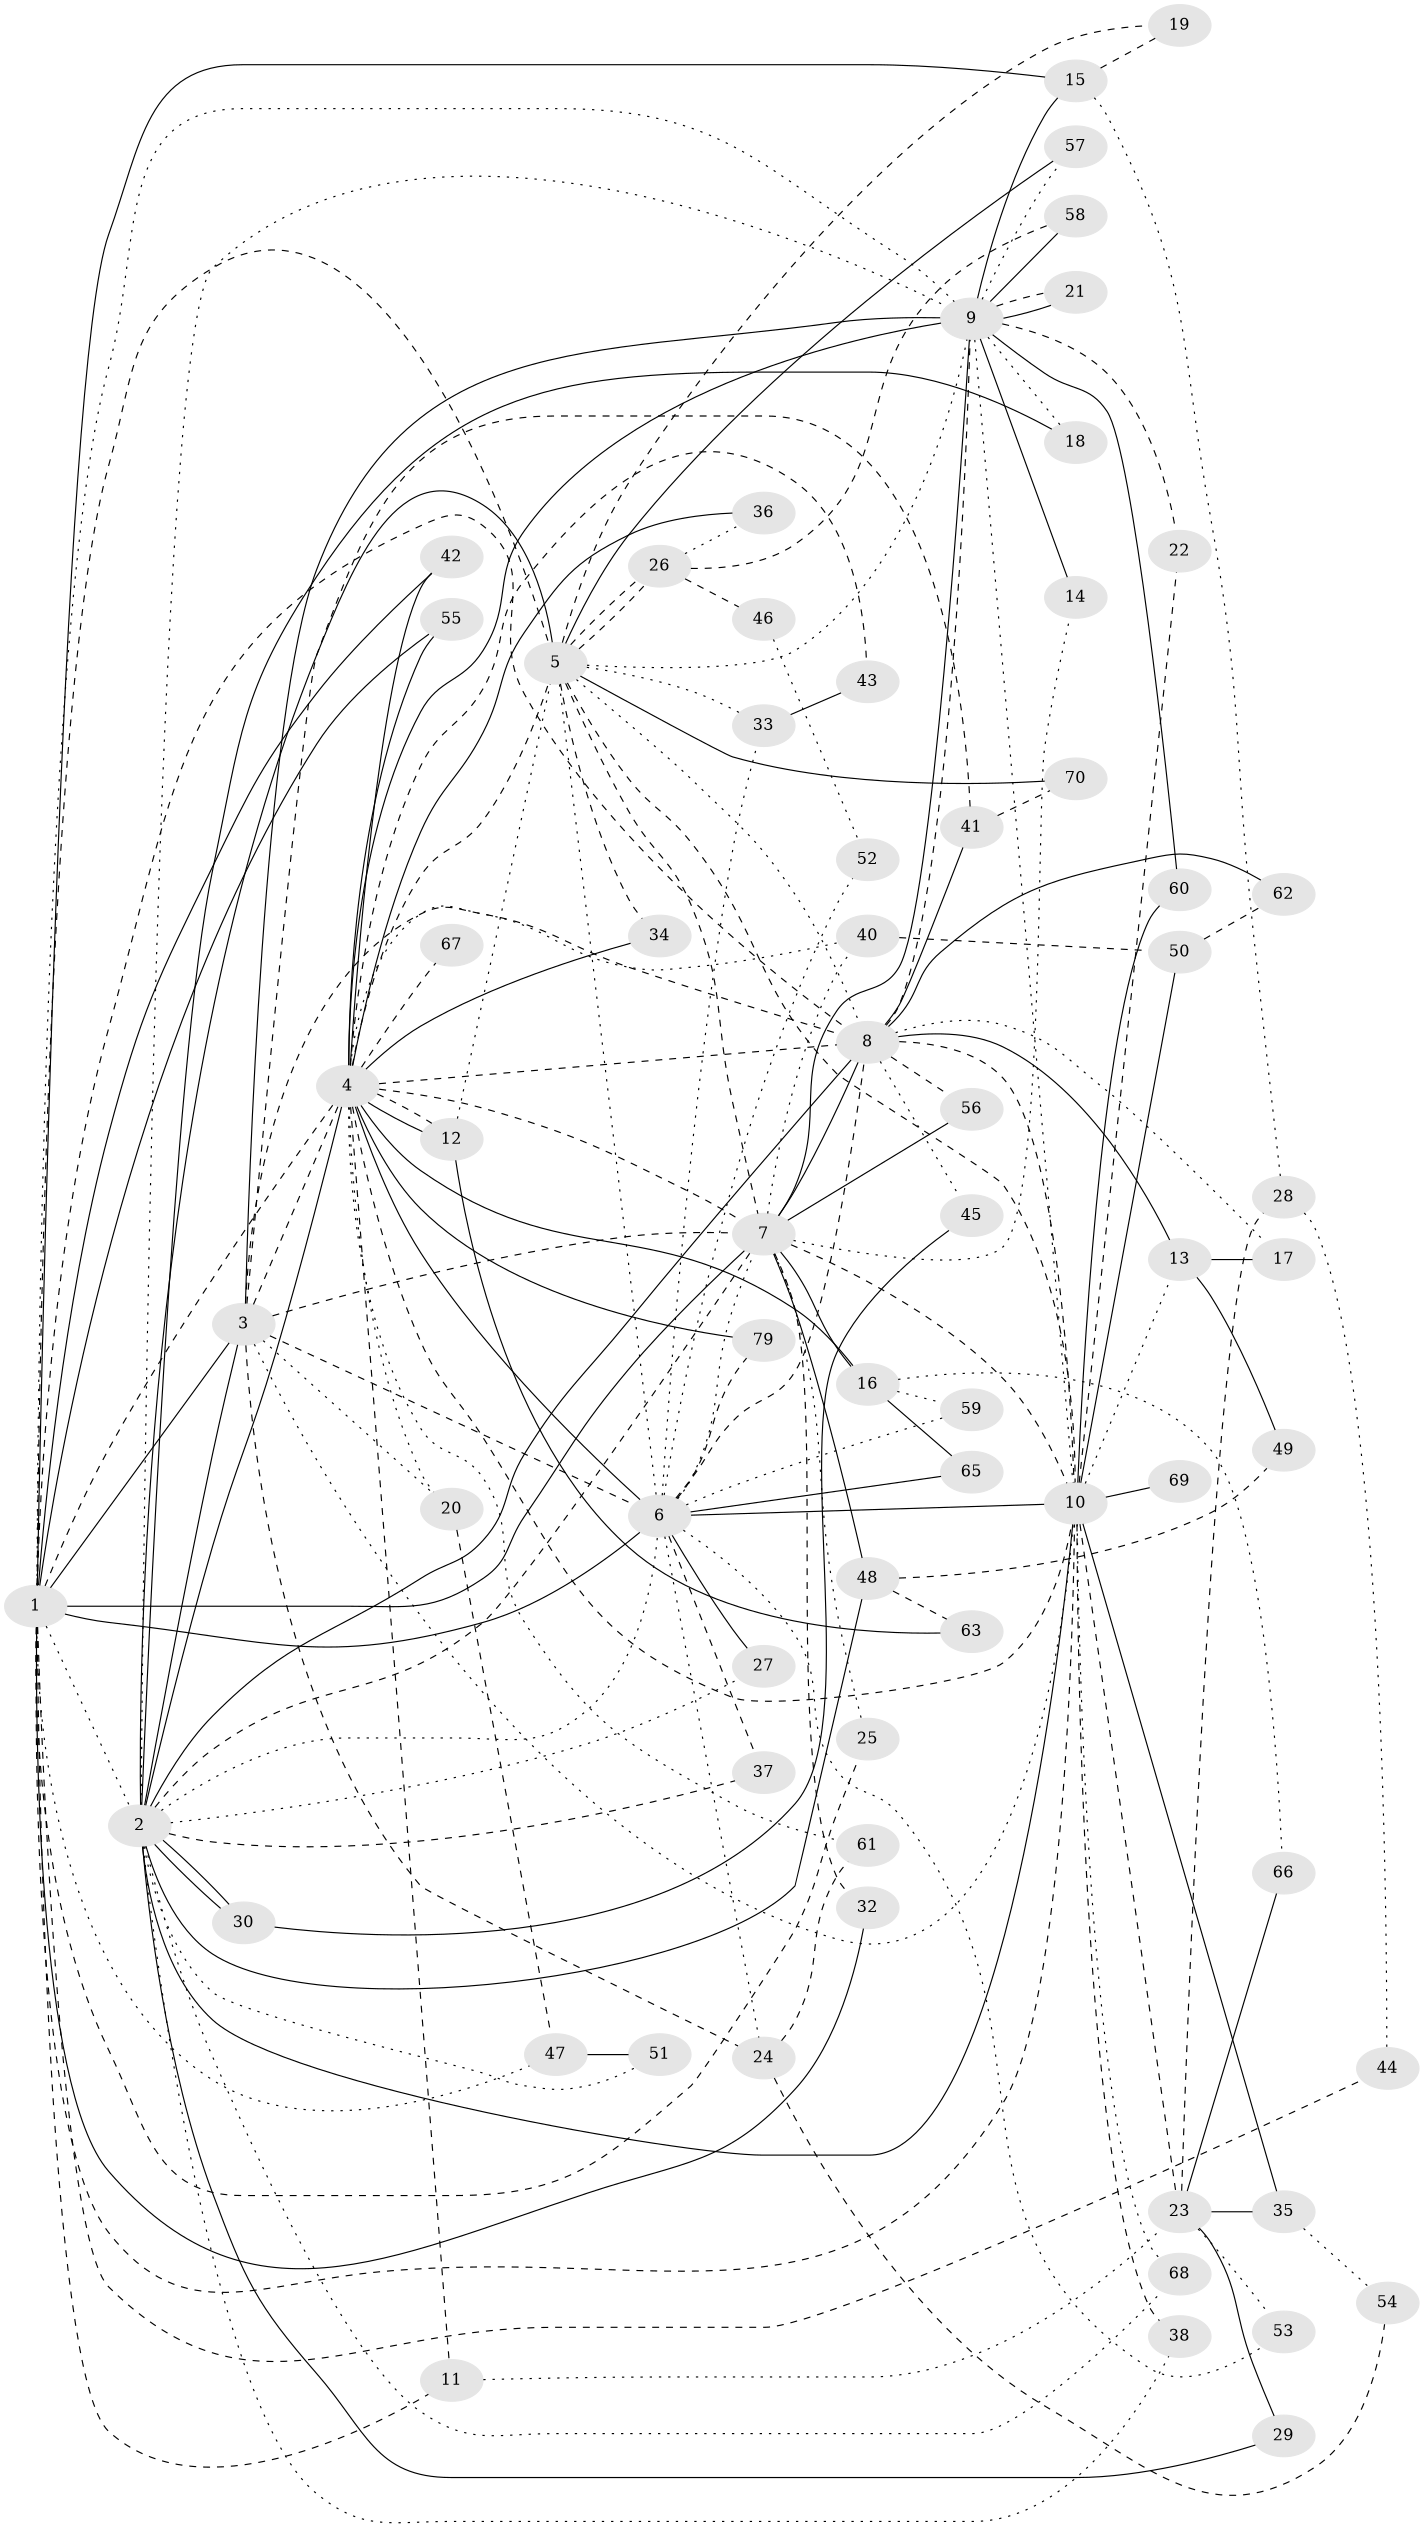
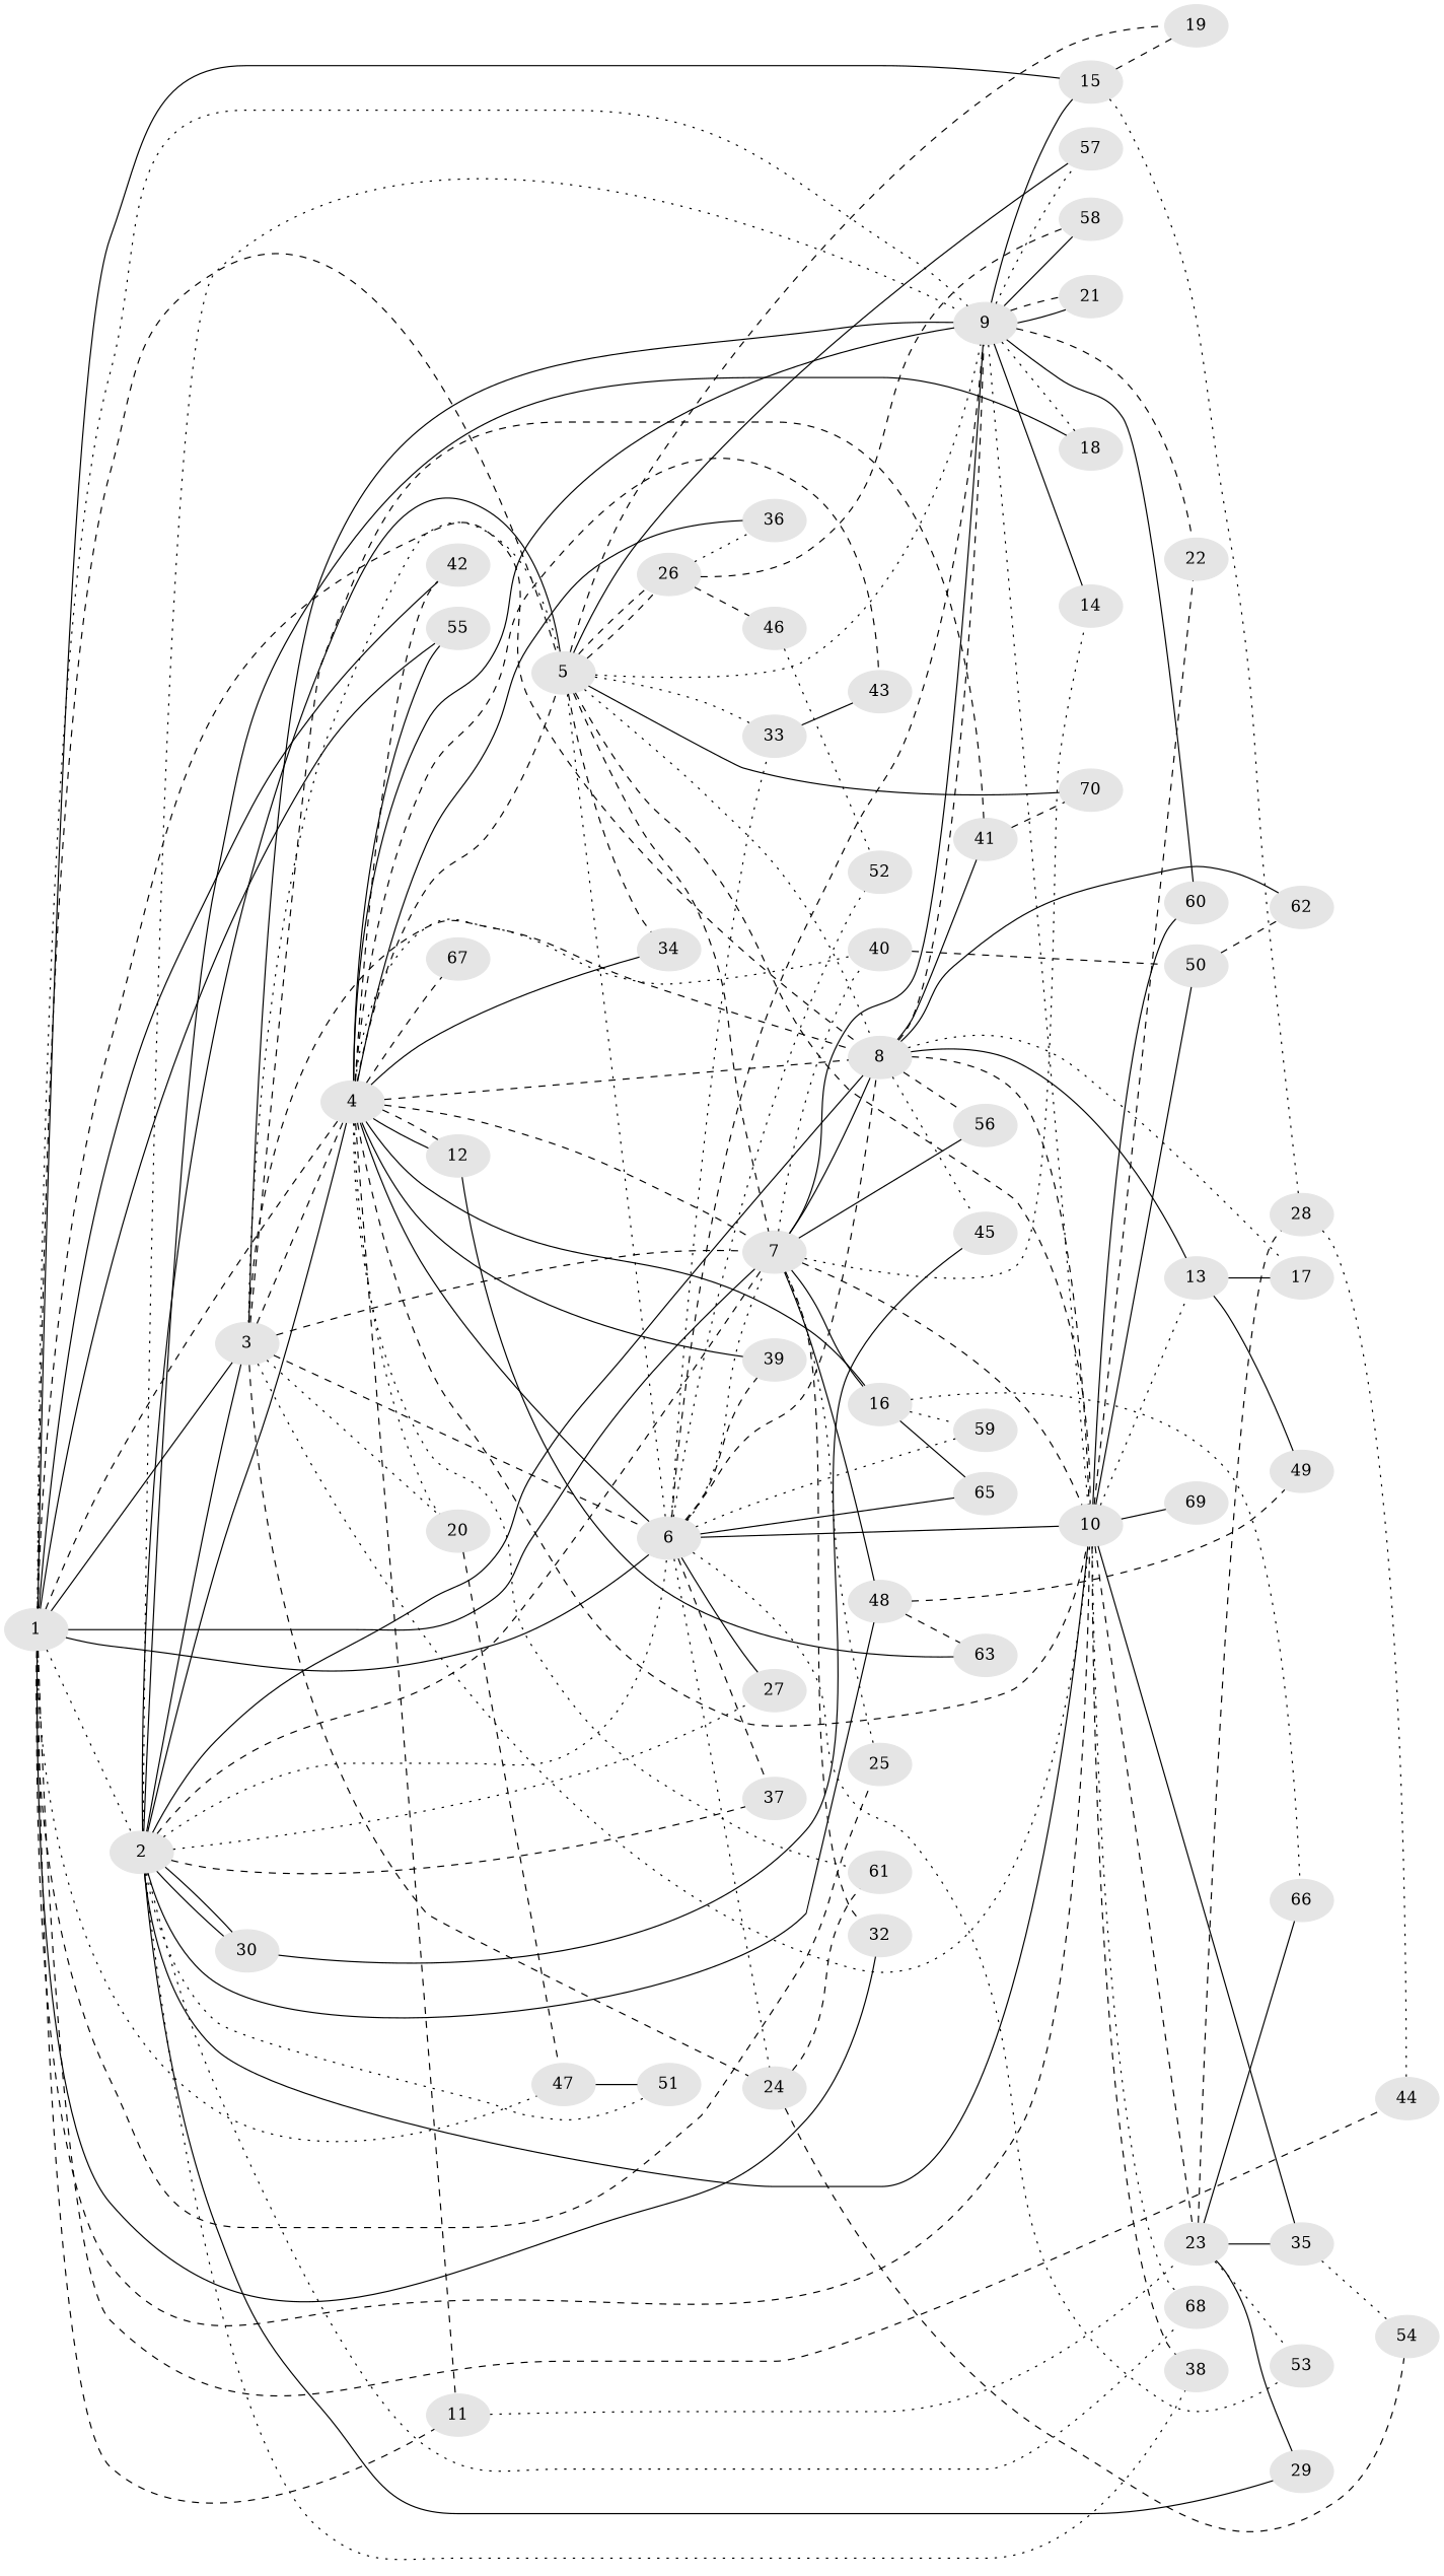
  graph {
    rankdir=LR
    node [color=gray90 style=filled]
    edge [style=solid]
    1
    2
    3
    4
    5
    6
    7
    8
    9
    10
    11
    15
    25
    32
    42
    44
    47
    55
    18
    27
    29
    30
    37
    38
    48
    51
    68
    20
    24
    41
    12
    16
    34
    36
-   39 [label=79]
+   39
    40
    43
    61
    67
    19
    26
    33
    57
    70
    52
    53
    59
    65
    14
    56
    13
    17
    45
    62
    21
    22
    58
    60
    23
    35
    50
    69
    28
    63
    49
    54
    66
    46
    1 -- 2 [style=dotted]
    1 -- 3
    1 -- 4 [style=dashed]
    1 -- 5 [style=dashed]
    1 -- 6
    1 -- 7
    1 -- 8 [style=dashed]
    1 -- 9 [style=dotted]
    1 -- 10 [style=dashed]
    1 -- 11 [style=dashed]
    1 -- 15
    1 -- 25 [style=dashed]
    1 -- 32
    1 -- 42
    1 -- 44 [style=dashed]
    1 -- 47 [style=dotted]
    1 -- 55
    2 -- 3
    2 -- 4
    2 -- 5
    2 -- 6 [style=dotted]
    2 -- 7 [style=dashed]
    2 -- 8
    2 -- 9 [style=dotted]
    2 -- 10
    2 -- 18
    2 -- 27 [style=dotted]
    2 -- 29
    2 -- 30
    2 -- 30
    2 -- 37 [style=dashed]
    2 -- 38 [style=dotted]
    2 -- 48
    2 -- 51 [style=dotted]
    2 -- 68 [style=dotted]
    3 -- 4 [style=dashed]
-   12 -- 5 [style=dotted]
+   3 -- 5 [style=dotted]
    3 -- 6 [style=dashed]
    3 -- 7 [style=dashed]
    3 -- 8 [style=dashed]
    3 -- 9
    3 -- 10 [style=dotted]
    3 -- 20 [style=dotted]
    3 -- 24 [style=dashed]
    3 -- 41 [style=dashed]
    4 -- 5 [style=dashed]
    4 -- 6
    4 -- 7 [style=dashed]
    4 -- 8 [style=dashed]
    4 -- 9
    4 -- 10 [style=dashed]
    4 -- 11 [style=dashed]
-   4 -- 42
+   4 -- 42 [style=dashed]
    4 -- 55
    4 -- 20 [style=dotted]
    4 -- 12
    4 -- 12 [style=dashed]
    4 -- 16
    4 -- 34
    4 -- 36
    4 -- 39
    4 -- 40 [style=dotted]
    4 -- 43 [style=dashed]
    4 -- 61 [style=dotted]
    4 -- 67 [style=dashed]
    5 -- 6 [style=dotted]
    5 -- 7 [style=dashed]
    5 -- 8 [style=dotted]
    5 -- 9 [style=dotted]
    5 -- 10 [style=dashed]
    5 -- 34 [style=dashed]
    5 -- 19 [style=dashed]
    5 -- 26 [style=dashed]
    5 -- 26 [style=dashed]
    5 -- 33 [style=dotted]
    5 -- 57
    5 -- 70
    6 -- 7 [style=dotted]
    6 -- 8 [style=dashed]
+   6 -- 9 [style=dashed]
    6 -- 10
    6 -- 27
    6 -- 37 [style=dashed]
    6 -- 24 [style=dotted]
    6 -- 39 [style=dashed]
    6 -- 33 [style=dotted]
    6 -- 52 [style=dotted]
    6 -- 53 [style=dotted]
    6 -- 59 [style=dotted]
    6 -- 65
    7 -- 8
    7 -- 9
    7 -- 10 [style=dashed]
    7 -- 25 [style=dotted]
    7 -- 32 [style=dashed]
    7 -- 48
    7 -- 16
    7 -- 40 [style=dotted]
    7 -- 14 [style=dotted]
    7 -- 56
    8 -- 9 [style=dashed]
    8 -- 10 [style=dashed]
    8 -- 41
    8 -- 56 [style=dashed]
    8 -- 13
    8 -- 17 [style=dotted]
    8 -- 45 [style=dotted]
    8 -- 62
    9 -- 10 [style=dotted]
    9 -- 15
    9 -- 18 [style=dotted]
    9 -- 57 [style=dotted]
    9 -- 14
    9 -- 21
    9 -- 21 [style=dashed]
    9 -- 22 [style=dashed]
    9 -- 58
    9 -- 60
    10 -- 38 [style=dashed]
    10 -- 68 [style=dotted]
    10 -- 13 [style=dotted]
    10 -- 22 [style=dashed]
    10 -- 60
    10 -- 23 [style=dashed]
    10 -- 35
    10 -- 50
    10 -- 69
    11 -- 23 [style=dotted]
    15 -- 19 [style=dashed]
    15 -- 28 [style=dotted]
    47 -- 51
    30 -- 45
    48 -- 63 [style=dashed]
    48 -- 49 [style=dashed]
    20 -- 47 [style=dashed]
    24 -- 61 [style=dashed]
    24 -- 54 [style=dashed]
    41 -- 70 [style=dashed]
    12 -- 63
    16 -- 59 [style=dotted]
    16 -- 65
    16 -- 66 [style=dotted]
    40 -- 50 [style=dashed]
    26 -- 36 [style=dotted]
    26 -- 58 [style=dashed]
    26 -- 46 [style=dashed]
    33 -- 43
    13 -- 17
    13 -- 49
    23 -- 29
    23 -- 53 [style=dotted]
    23 -- 35
    23 -- 28 [style=dashed]
    23 -- 66
    35 -- 54 [style=dotted]
    50 -- 62 [style=dashed]
    28 -- 44 [style=dotted]
    46 -- 52 [style=dotted]
  }
